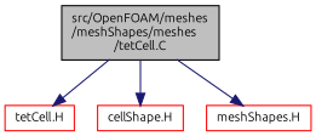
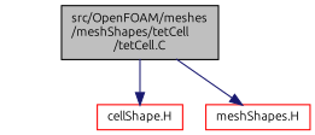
  digraph {
    fontname=Ubuntu
    node [color=red fontname=Ubuntu fontsize=10 shape=record]
    edge [color=midnightblue fontname=Ubuntu fontsize=10 labelfontname=FreeSans labelfontsize=10 style=solid]
-   n1 [color=black fillcolor=grey75 fontcolor=black height=0.2 label="src/OpenFOAM/meshes\l/meshShapes/meshes\l/tetCell.C" style=filled width=0.4]
-   n2 [height=0.2 label="tetCell.H" width=0.4]
+   n1 [color=black fillcolor=grey75 fontcolor=black height=0.2 label="src/OpenFOAM/meshes\l/meshShapes/tetCell\l/tetCell.C" style=filled width=0.4]
    n3 [height=0.2 label="cellShape.H" width=0.4]
    n4 [height=0.2 label="meshShapes.H" width=0.4]
-   n1 -> n2
    n1 -> n3
    n1 -> n4
  }
